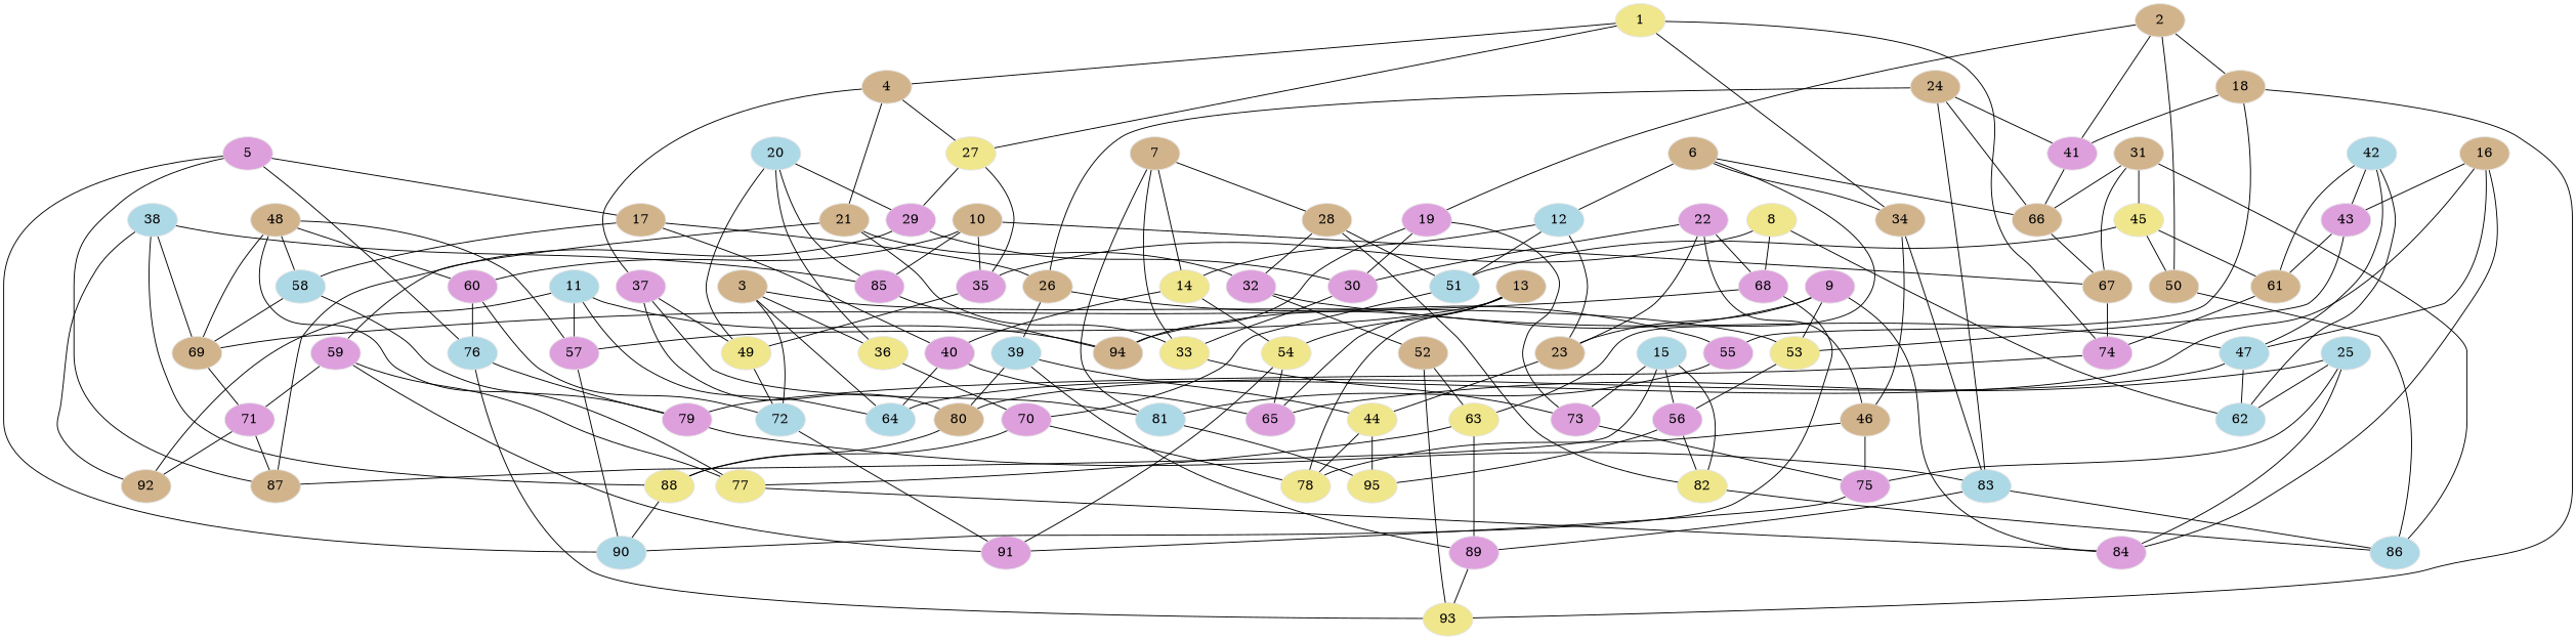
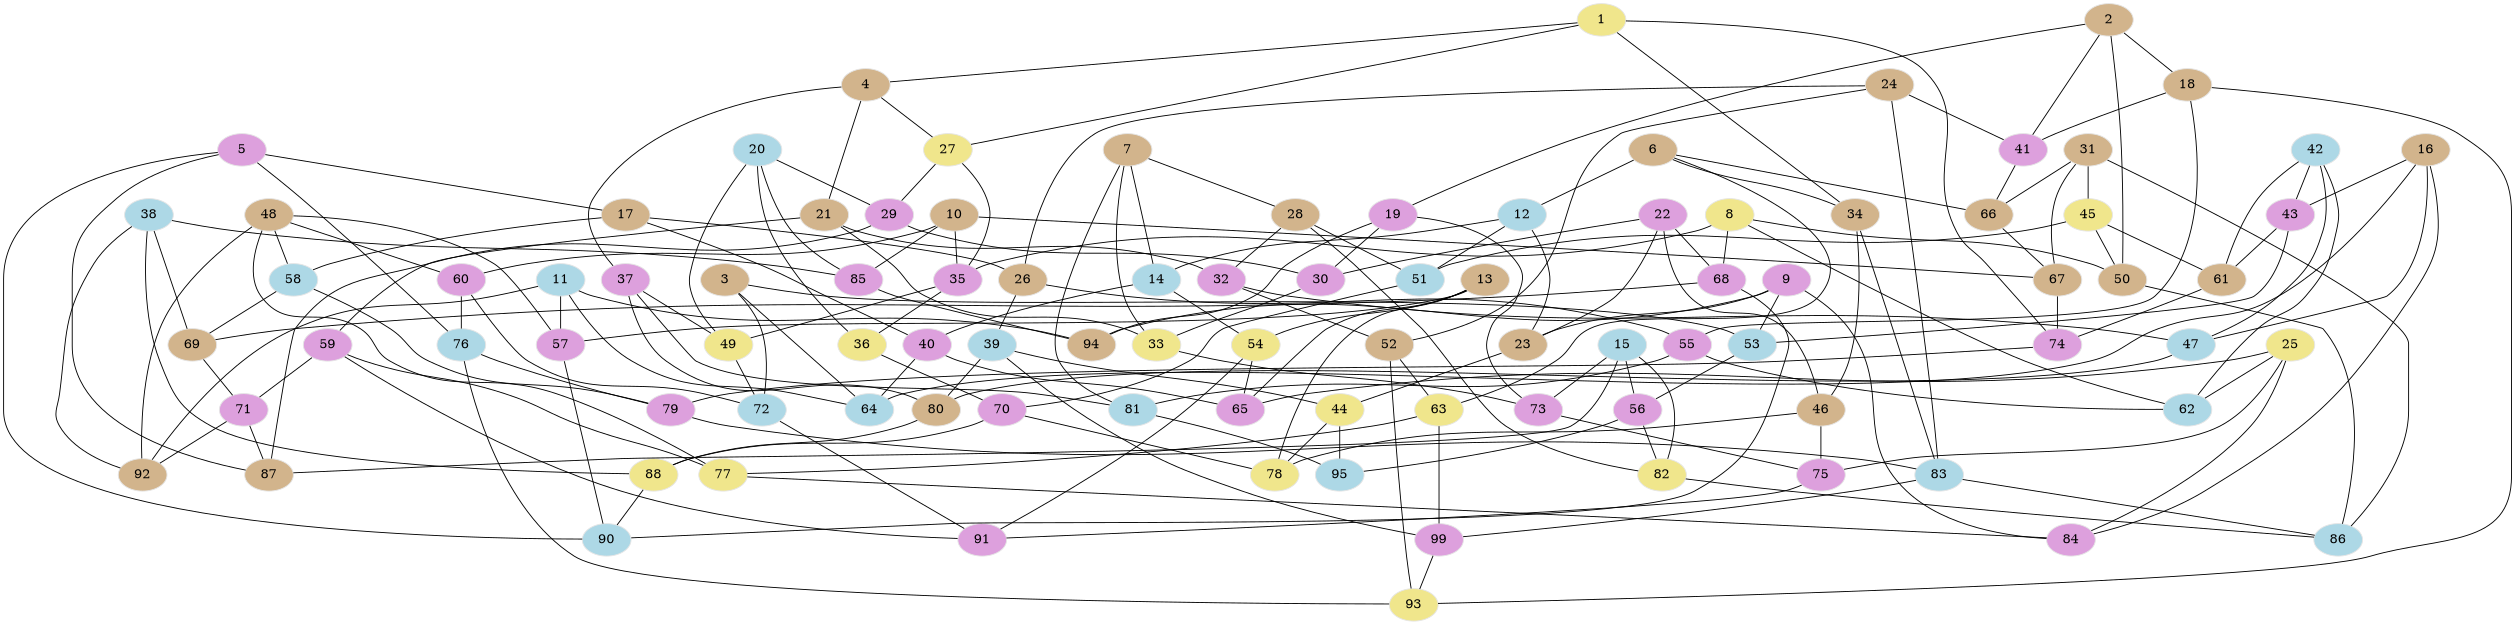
  graph {
    node [color=gray90 fillcolor=tan style=filled]
    1 [fillcolor=khaki]
    4
    27 [fillcolor=khaki]
    34
    74 [fillcolor=plum]
    21
    37 [fillcolor=plum]
    35 [fillcolor=plum]
    29 [fillcolor=plum]
    46
    83 [fillcolor=lightblue]
    79 [fillcolor=plum]
    2
    18
    19 [fillcolor=plum]
    41 [fillcolor=plum]
    50
    55 [fillcolor=plum]
    93 [fillcolor=khaki]
    94
    73 [fillcolor=plum]
    30 [fillcolor=plum]
    66
    86 [fillcolor=lightblue]
    36 [fillcolor=khaki]
    3
-   53 [fillcolor=khaki]
+   53 [fillcolor=lightblue]
    64 [fillcolor=lightblue]
    72 [fillcolor=lightblue]
    70 [fillcolor=plum]
    56 [fillcolor=plum]
    91 [fillcolor=plum]
    33 [fillcolor=khaki]
    32 [fillcolor=plum]
    59 [fillcolor=plum]
    81 [fillcolor=lightblue]
    49 [fillcolor=khaki]
    80
    5 [fillcolor=plum]
    17
    76 [fillcolor=lightblue]
    87
    90 [fillcolor=lightblue]
    40 [fillcolor=plum]
    26
    58 [fillcolor=lightblue]
    6
    12 [fillcolor=lightblue]
    63 [fillcolor=khaki]
-   14 [fillcolor=khaki]
+   14 [fillcolor=lightblue]
    23
    51 [fillcolor=lightblue]
-   89 [fillcolor=plum]
+   89 [fillcolor=plum label=99]
    77 [fillcolor=khaki]
    67
    7
    28
    54 [fillcolor=khaki]
    82 [fillcolor=khaki]
-   95 [fillcolor=khaki]
+   95 [fillcolor=lightblue]
    8 [fillcolor=khaki]
    62 [fillcolor=lightblue]
    68 [fillcolor=plum]
    69
    9 [fillcolor=plum]
    84 [fillcolor=plum]
    44 [fillcolor=khaki]
    10
    60 [fillcolor=plum]
    85 [fillcolor=plum]
    11 [fillcolor=lightblue]
    57 [fillcolor=plum]
    92
    13
    65 [fillcolor=plum]
    78 [fillcolor=khaki]
    15 [fillcolor=lightblue]
    75 [fillcolor=plum]
    16
    43 [fillcolor=plum]
    47 [fillcolor=lightblue]
    61
    39 [fillcolor=lightblue]
    20 [fillcolor=lightblue]
    52
    71 [fillcolor=plum]
    22 [fillcolor=plum]
    24
-   25 [fillcolor=lightblue]
+   25 [fillcolor=khaki]
    31
    45 [fillcolor=khaki]
    88 [fillcolor=khaki]
    38 [fillcolor=lightblue]
    42 [fillcolor=lightblue]
    48
    1 -- 4
    1 -- 27
    1 -- 34
    1 -- 74
    4 -- 27
    4 -- 21
    4 -- 37
    27 -- 35
    27 -- 29
    34 -- 46
    34 -- 83
    74 -- 79
    21 -- 33
    21 -- 32
    21 -- 59
    37 -- 81
    37 -- 49
    37 -- 80
    35 -- 49
    29 -- 30
    29 -- 87
    46 -- 78
    46 -- 75
    83 -- 86
    83 -- 89
    79 -- 83
    2 -- 18
    2 -- 19
    2 -- 41
    2 -- 50
    18 -- 41
    18 -- 55
    18 -- 93
    19 -- 94
    19 -- 73
    19 -- 30
    41 -- 66
    50 -- 86
    55 -- 81
-   47 -- 62
+   55 -- 62
    73 -- 75
    30 -- 33
    66 -- 67
    36 -- 70
-   3 -- 36
+   35 -- 36
    3 -- 53
    3 -- 64
    3 -- 72
    53 -- 56
    72 -- 91
    70 -- 78
    70 -- 88
    56 -- 82
    56 -- 95
    33 -- 73
    32 -- 47
    32 -- 52
    59 -- 91
    59 -- 77
    59 -- 71
    81 -- 95
    49 -- 72
    80 -- 88
    5 -- 17
    5 -- 76
    5 -- 87
    5 -- 90
    17 -- 40
    17 -- 26
    17 -- 58
    76 -- 79
    76 -- 93
    40 -- 64
    40 -- 65
    26 -- 55
    26 -- 39
    58 -- 79
    58 -- 69
    6 -- 34
    6 -- 66
    6 -- 12
    6 -- 63
    12 -- 14
    12 -- 23
    12 -- 51
    63 -- 89
    63 -- 77
    14 -- 40
    14 -- 54
    23 -- 44
    51 -- 70
    89 -- 93
    77 -- 84
    67 -- 74
    7 -- 33
    7 -- 81
    7 -- 14
    7 -- 28
    28 -- 32
    28 -- 51
    28 -- 82
    54 -- 91
    54 -- 65
    82 -- 86
    8 -- 35
+   8 -- 50
    8 -- 62
    8 -- 68
    68 -- 90
    68 -- 69
    69 -- 71
    9 -- 94
    9 -- 53
    9 -- 23
    9 -- 84
    44 -- 95
    44 -- 78
    10 -- 35
    10 -- 67
    10 -- 60
    10 -- 85
    60 -- 72
    60 -- 76
    85 -- 94
    11 -- 94
    11 -- 64
    11 -- 57
    11 -- 92
    57 -- 90
    13 -- 54
    13 -- 57
    13 -- 65
    13 -- 78
    15 -- 73
    15 -- 56
    15 -- 87
    15 -- 82
    75 -- 91
    16 -- 64
    16 -- 84
    16 -- 43
    16 -- 47
    43 -- 53
    43 -- 61
    47 -- 80
    61 -- 74
    39 -- 80
    39 -- 89
    39 -- 44
    20 -- 29
    20 -- 36
    20 -- 49
    20 -- 85
    52 -- 93
    52 -- 63
    71 -- 87
    71 -- 92
    22 -- 46
    22 -- 30
    22 -- 23
    22 -- 68
    24 -- 83
    24 -- 41
    24 -- 26
-   24 -- 66
+   24 -- 52
    25 -- 62
    25 -- 84
    25 -- 65
    25 -- 75
    31 -- 66
    31 -- 86
    31 -- 67
    31 -- 45
    45 -- 50
    45 -- 51
    45 -- 61
    88 -- 90
    38 -- 69
    38 -- 85
    38 -- 92
    38 -- 88
    42 -- 62
    42 -- 43
    42 -- 47
    42 -- 61
    48 -- 58
    48 -- 77
    48 -- 60
    48 -- 57
-   48 -- 69
+   48 -- 92
  }
